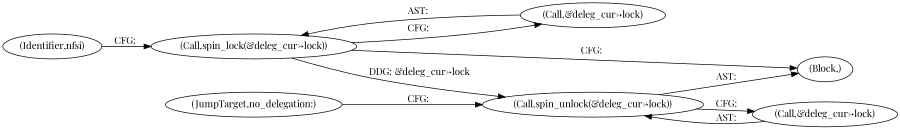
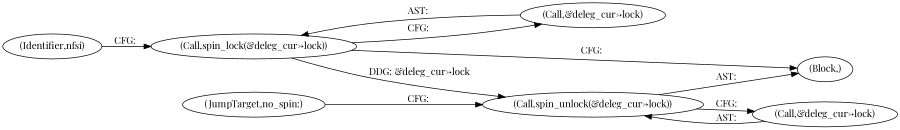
  digraph {
    fontname="Playfair Display"
    rankdir=LR
    node [fontname="Playfair Display"]
    edge [fontname="Playfair Display"]
    n1 [label="(Call,spin_unlock(&deleg_cur->lock))"]
    n2 [label="(Block,)"]
    n3 [label="(Call,&deleg_cur->lock)"]
    n4 [label="(Call,spin_lock(&deleg_cur->lock))"]
    n5 [label="(Call,&deleg_cur->lock)"]
    n6 [label="(Identifier,nfsi)"]
-   n7 [label="(JumpTarget,no_delegation:)"]
+   n7 [label="(JumpTarget,no_spin:)"]
    n1 -> n2 [label="AST: "]
    n1 -> n3 [label="CFG: "]
    n3 -> n1 [label="AST: "]
    n4 -> n1 [label="DDG: &deleg_cur->lock"]
    n4 -> n2 [label="CFG: "]
    n4 -> n5 [label="CFG: "]
    n5 -> n4 [label="AST: "]
    n6 -> n4 [label="CFG: "]
    n7 -> n1 [label="CFG: "]
  }
